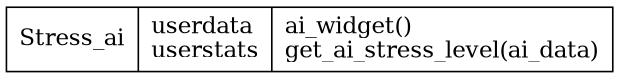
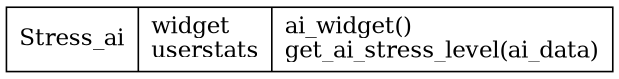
  digraph {
    rankdir=LR
-   n1 [color=black fontcolor=black label="{Stress_ai|userdata\luserstats\l|ai_widget()\lget_ai_stress_level(ai_data)\l}" shape=record style=solid]
+   n1 [color=black fontcolor=black label="{Stress_ai|widget\luserstats\l|ai_widget()\lget_ai_stress_level(ai_data)\l}" shape=record style=solid]
  }
